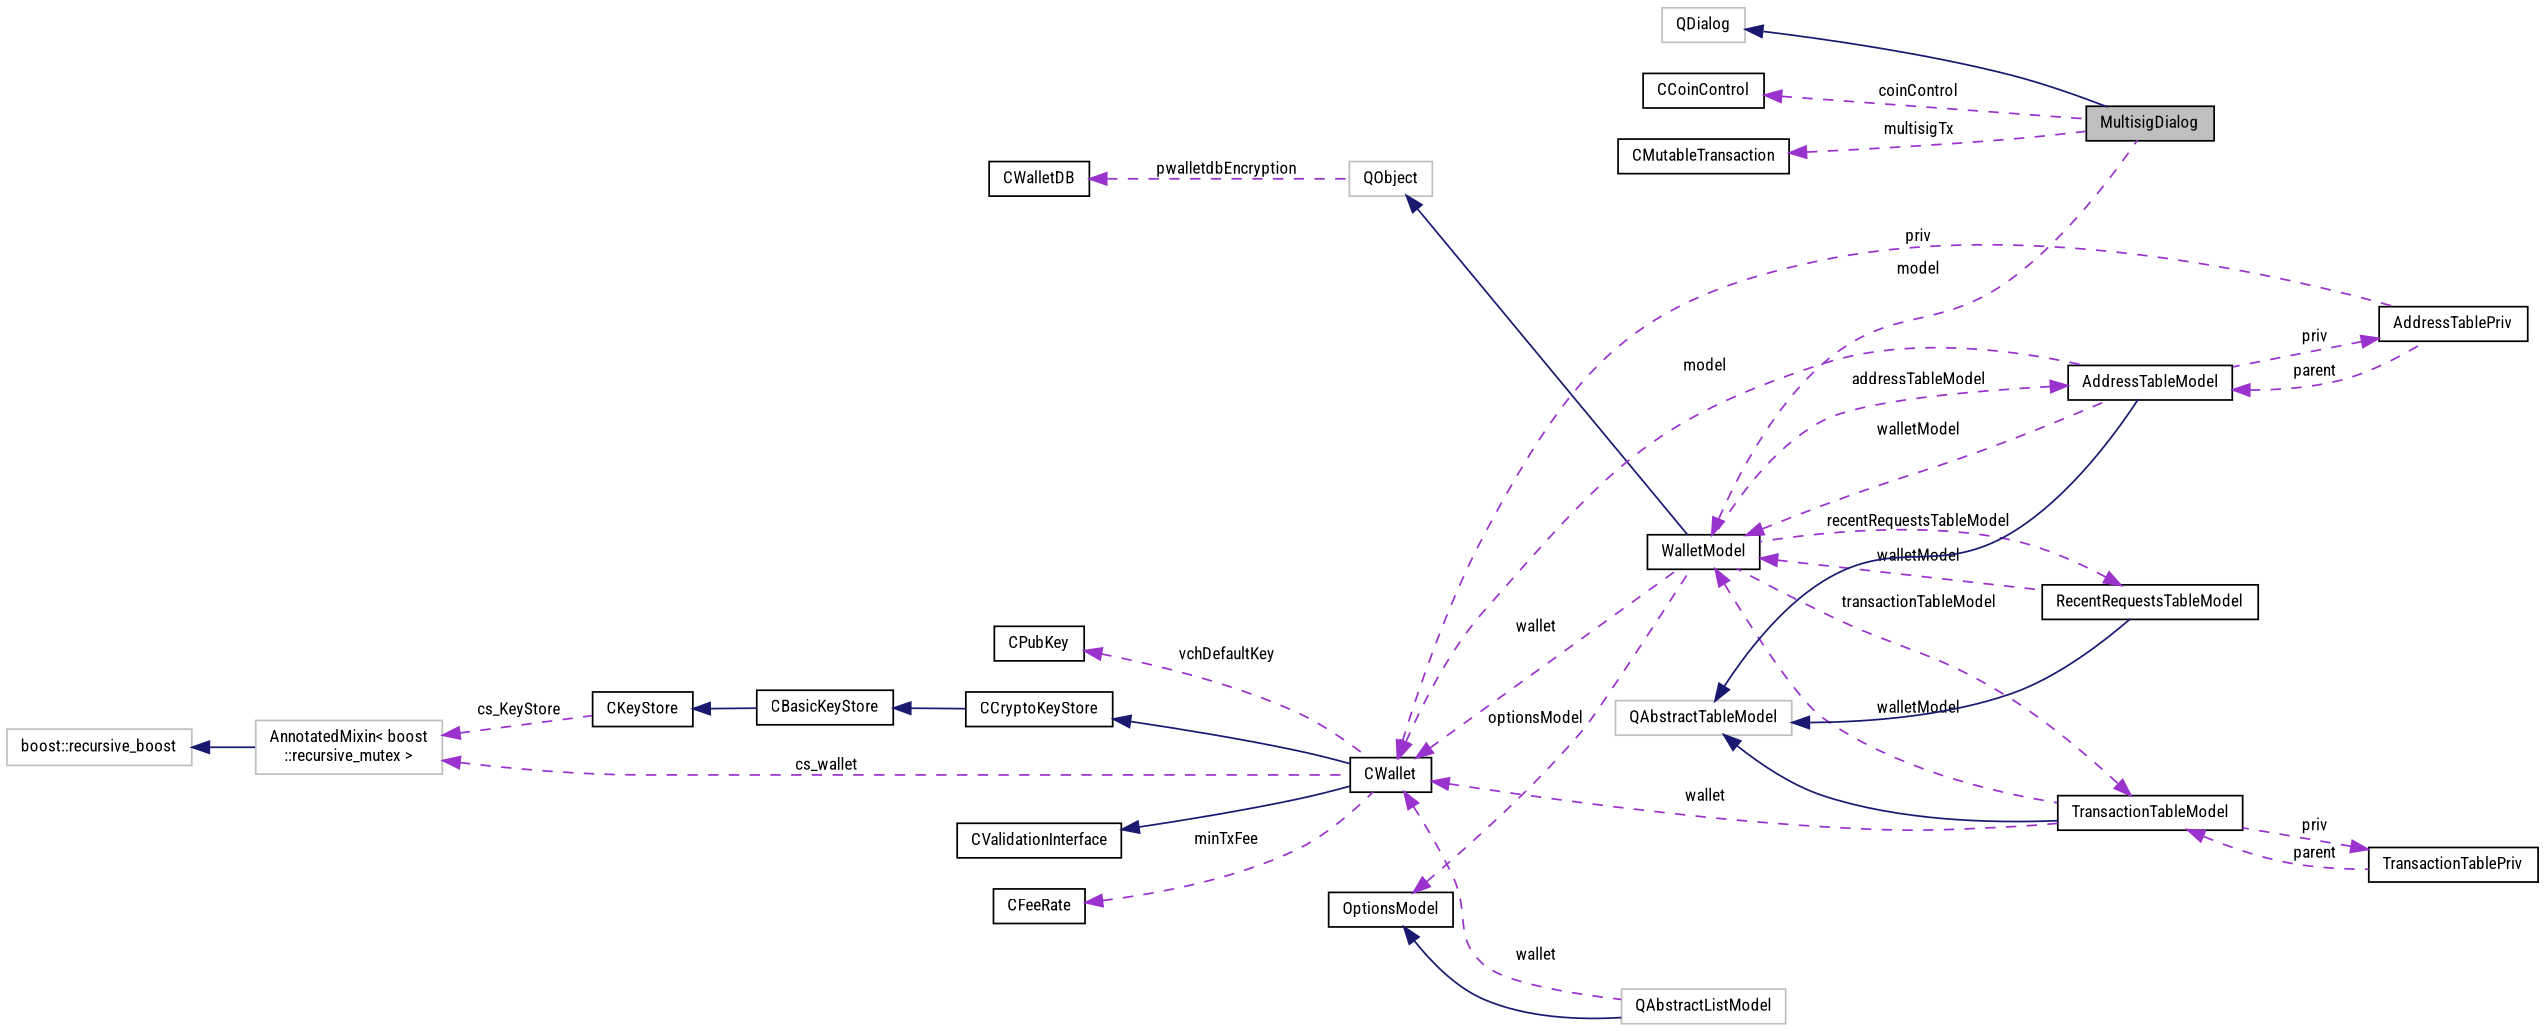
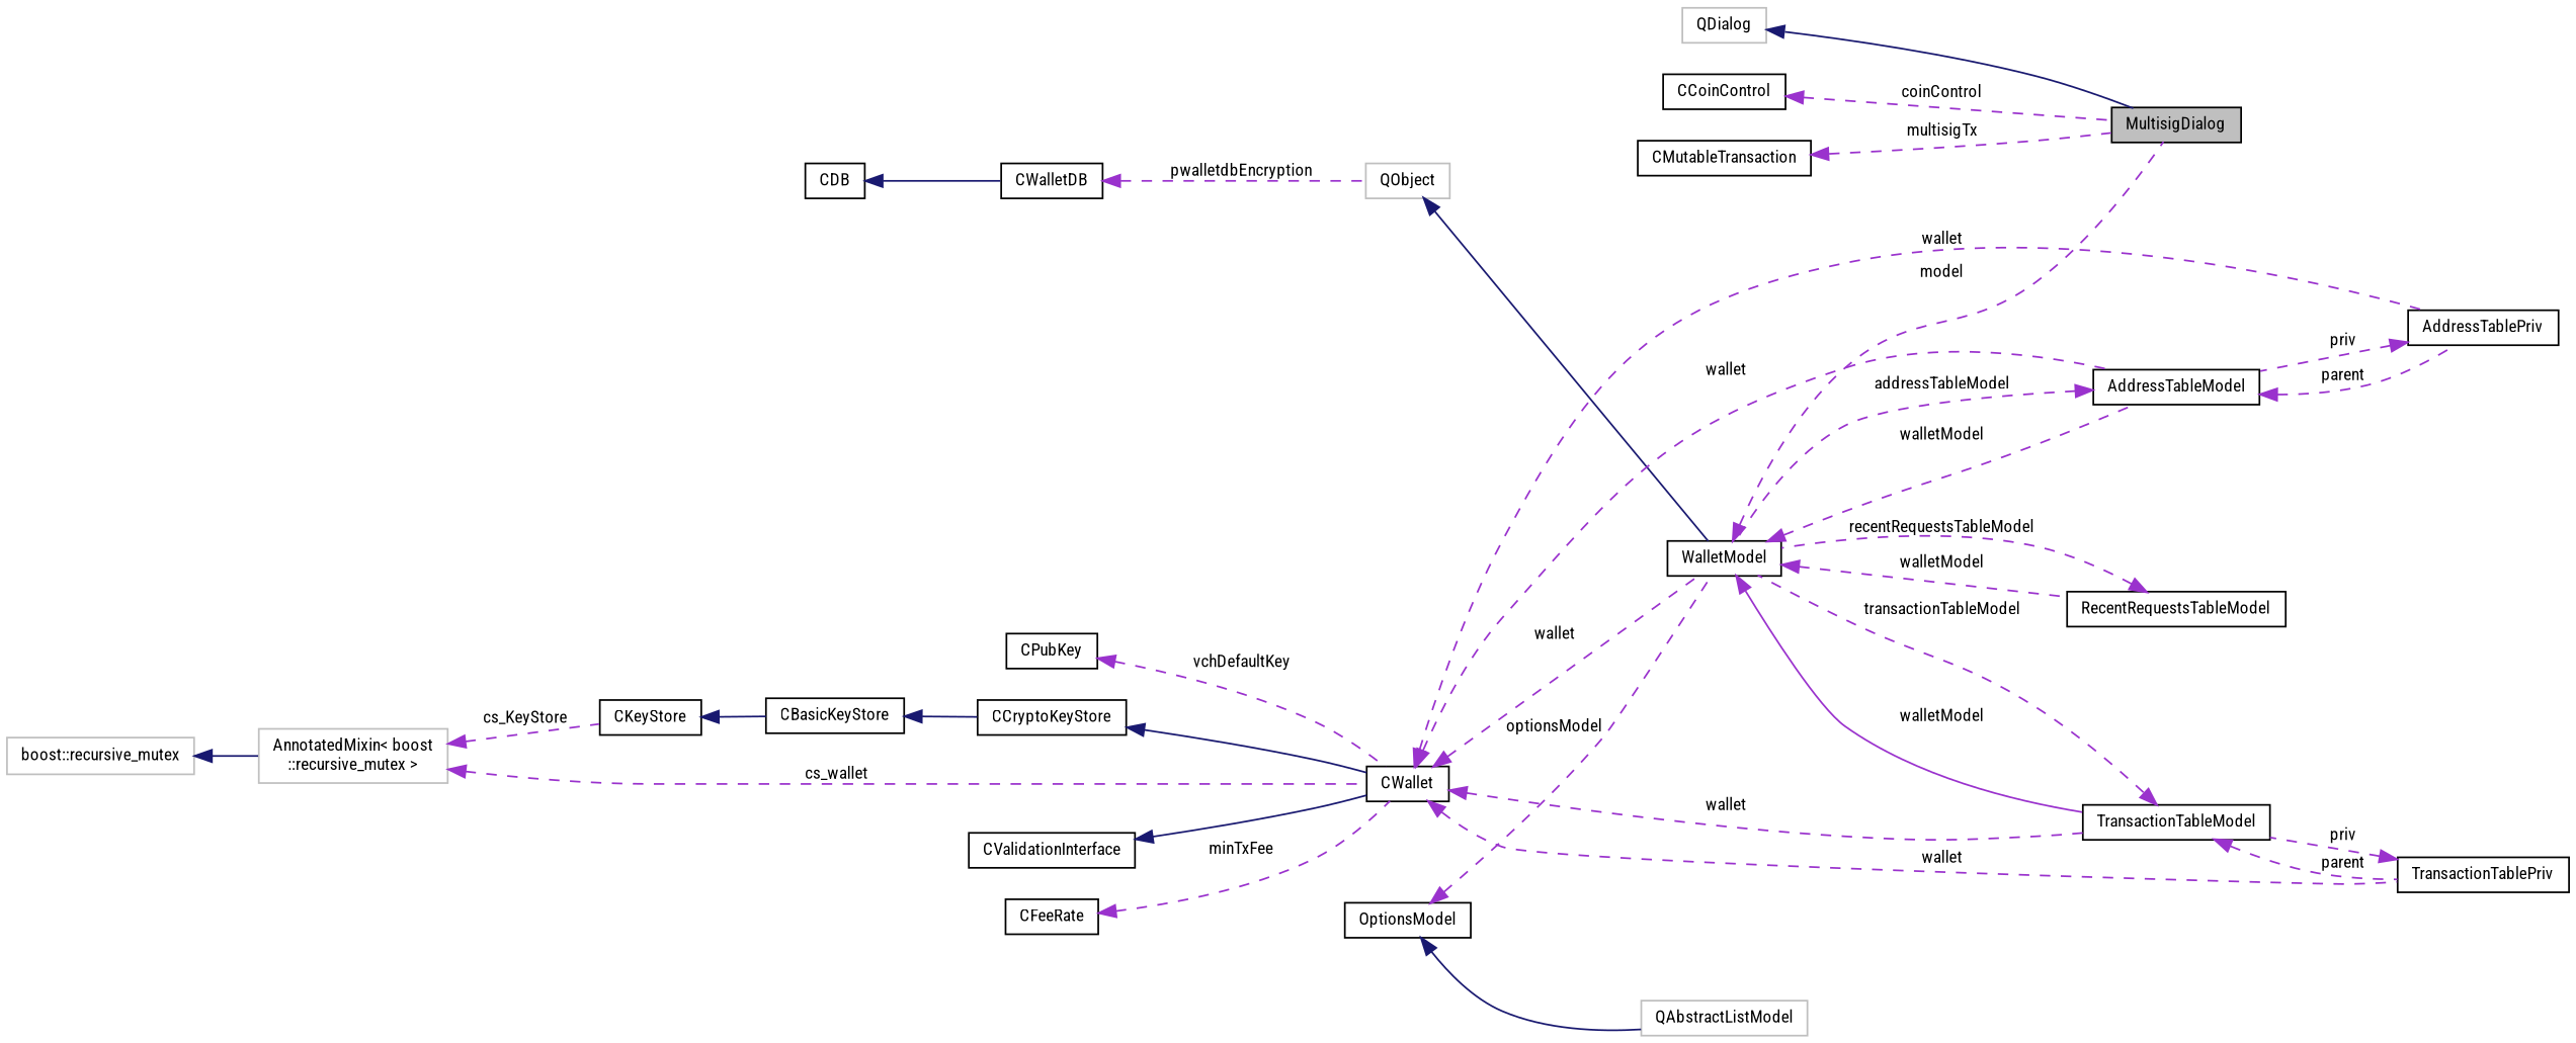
  digraph {
    fontname="Roboto Condensed"
    rankdir=LR
    node [color=black fillcolor=white fontname="Roboto Condensed" fontsize=10 shape=record style=filled]
    edge [color=darkorchid3 dir=back fontname="Roboto Condensed" fontsize=10 labelfontname=Helvetica labelfontsize=10 style=dashed]
    n1 [fillcolor=grey75 fontcolor=black height=0.2 label=MultisigDialog width=0.4]
    n2 [color=grey75 height=0.2 label=QDialog width=0.4]
    n3 [height=0.2 label=CCoinControl width=0.4]
    n4 [height=0.2 label=WalletModel width=0.4]
    n5 [height=0.2 label=TransactionTableModel width=0.4]
    n6 [height=0.2 label=AddressTableModel width=0.4]
    n7 [height=0.2 label=RecentRequestsTableModel width=0.4]
    n8 [height=0.2 label=TransactionTablePriv width=0.4]
    n9 [height=0.2 label=AddressTablePriv width=0.4]
    n10 [color=grey75 height=0.2 label=QObject width=0.4]
-   n11 [color=grey75 height=0.2 label=QAbstractTableModel width=0.4]
    n12 [height=0.2 label=CWallet width=0.4]
    n13 [height=0.2 label=CCryptoKeyStore width=0.4]
    n14 [height=0.2 label=CBasicKeyStore width=0.4]
    n15 [height=0.2 label=CKeyStore width=0.4]
    n16 [color=grey75 height=0.2 label="AnnotatedMixin\< boost\l::recursive_mutex \>" width=0.4]
-   n17 [color=grey75 height=0.2 label="boost::recursive_boost" width=0.4]
+   n17 [color=grey75 height=0.2 label="boost::recursive_mutex" width=0.4]
    n18 [height=0.2 label=CValidationInterface width=0.4]
    n19 [height=0.2 label=CFeeRate width=0.4]
    n20 [height=0.2 label=CPubKey width=0.4]
    n21 [height=0.2 label=CWalletDB width=0.4]
+   n22 [height=0.2 label=CDB width=0.4]
    n23 [height=0.2 label=OptionsModel width=0.4]
    n24 [color=grey75 height=0.2 label=QAbstractListModel width=0.4]
    n25 [height=0.2 label=CMutableTransaction width=0.4]
    n2 -> n1 [color=midnightblue style=solid]
    n3 -> n1 [label=" coinControl"]
    n4 -> n1 [label=" model"]
-   n4 -> n5 [label=" walletModel"]
+   n4 -> n5 [label=" walletModel" style=solid]
    n4 -> n6 [label=" walletModel"]
    n4 -> n7 [label=" walletModel"]
    n5 -> n4 [label=" transactionTableModel"]
    n5 -> n8 [label=" parent"]
    n6 -> n4 [label=" addressTableModel"]
    n6 -> n9 [label=" parent"]
    n7 -> n4 [label=" recentRequestsTableModel"]
    n8 -> n5 [label=" priv"]
    n9 -> n6 [label=" priv"]
    n10 -> n4 [color=midnightblue style=solid]
-   n11 -> n5 [color=midnightblue style=solid]
-   n11 -> n6 [color=midnightblue style=solid]
-   n11 -> n7 [color=midnightblue style=solid]
    n12 -> n4 [label=" wallet"]
    n12 -> n5 [label=" wallet"]
-   n12 -> n6 [label=" model"]
-   n12 -> n24 [label=" wallet"]
-   n12 -> n9 [label=" priv"]
+   n12 -> n6 [label=" wallet"]
+   n12 -> n8 [label=" wallet"]
+   n12 -> n9 [label=" wallet"]
    n13 -> n12 [color=midnightblue style=solid]
    n14 -> n13 [color=midnightblue style=solid]
    n15 -> n14 [color=midnightblue style=solid]
    n16 -> n12 [label=" cs_wallet"]
    n16 -> n15 [label=" cs_KeyStore"]
    n17 -> n16 [color=midnightblue style=solid]
    n18 -> n12 [color=midnightblue style=solid]
    n19 -> n12 [label=" minTxFee"]
    n20 -> n12 [label=" vchDefaultKey"]
    n21 -> n10 [label=" pwalletdbEncryption"]
+   n22 -> n21 [color=midnightblue style=solid]
    n23 -> n4 [label=" optionsModel"]
    n23 -> n24 [color=midnightblue style=solid]
    n25 -> n1 [label=" multisigTx"]
  }
